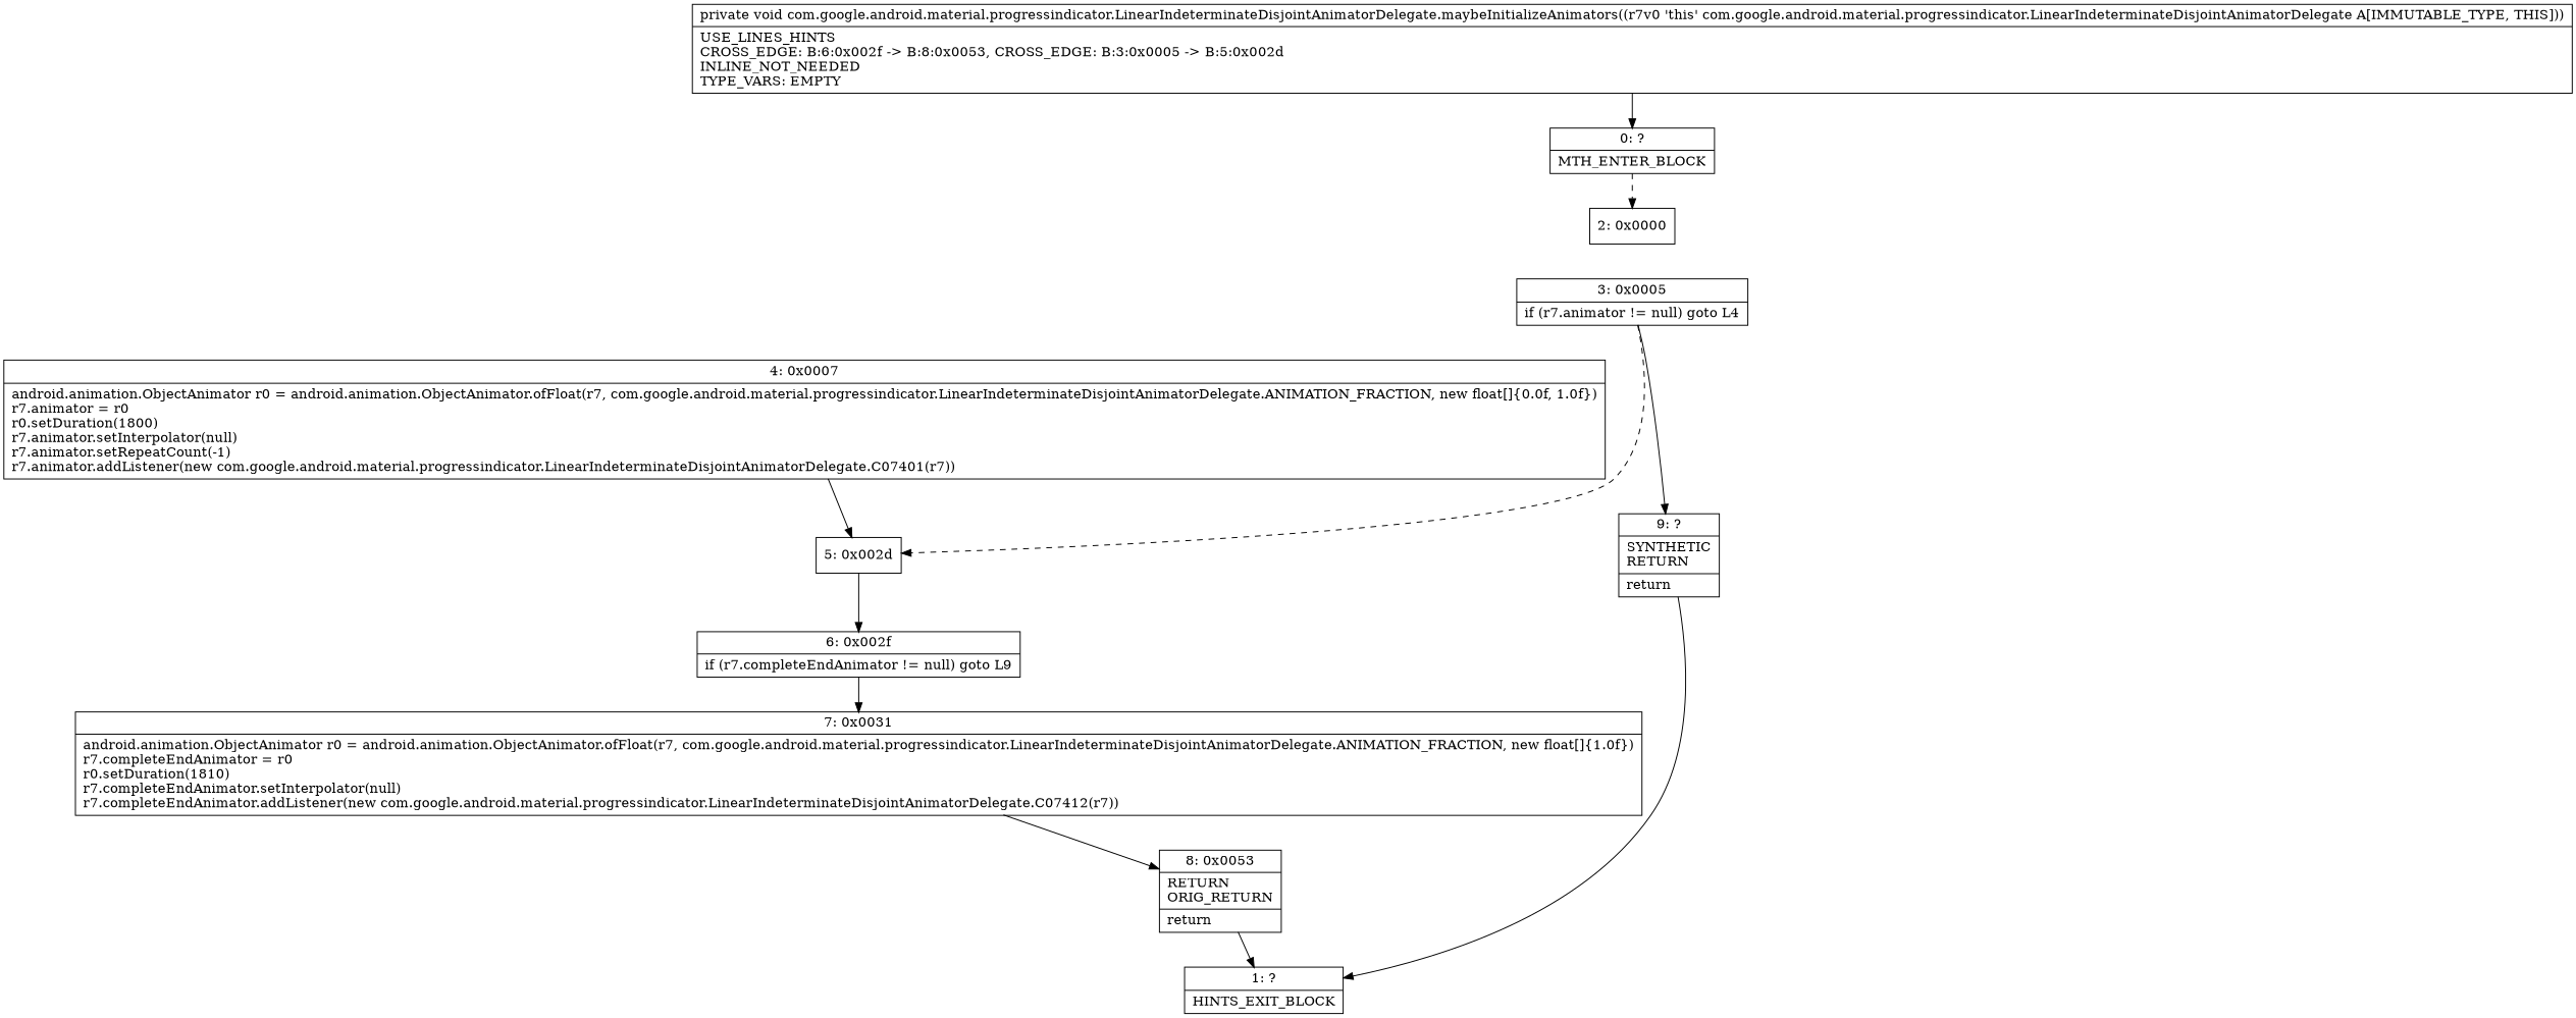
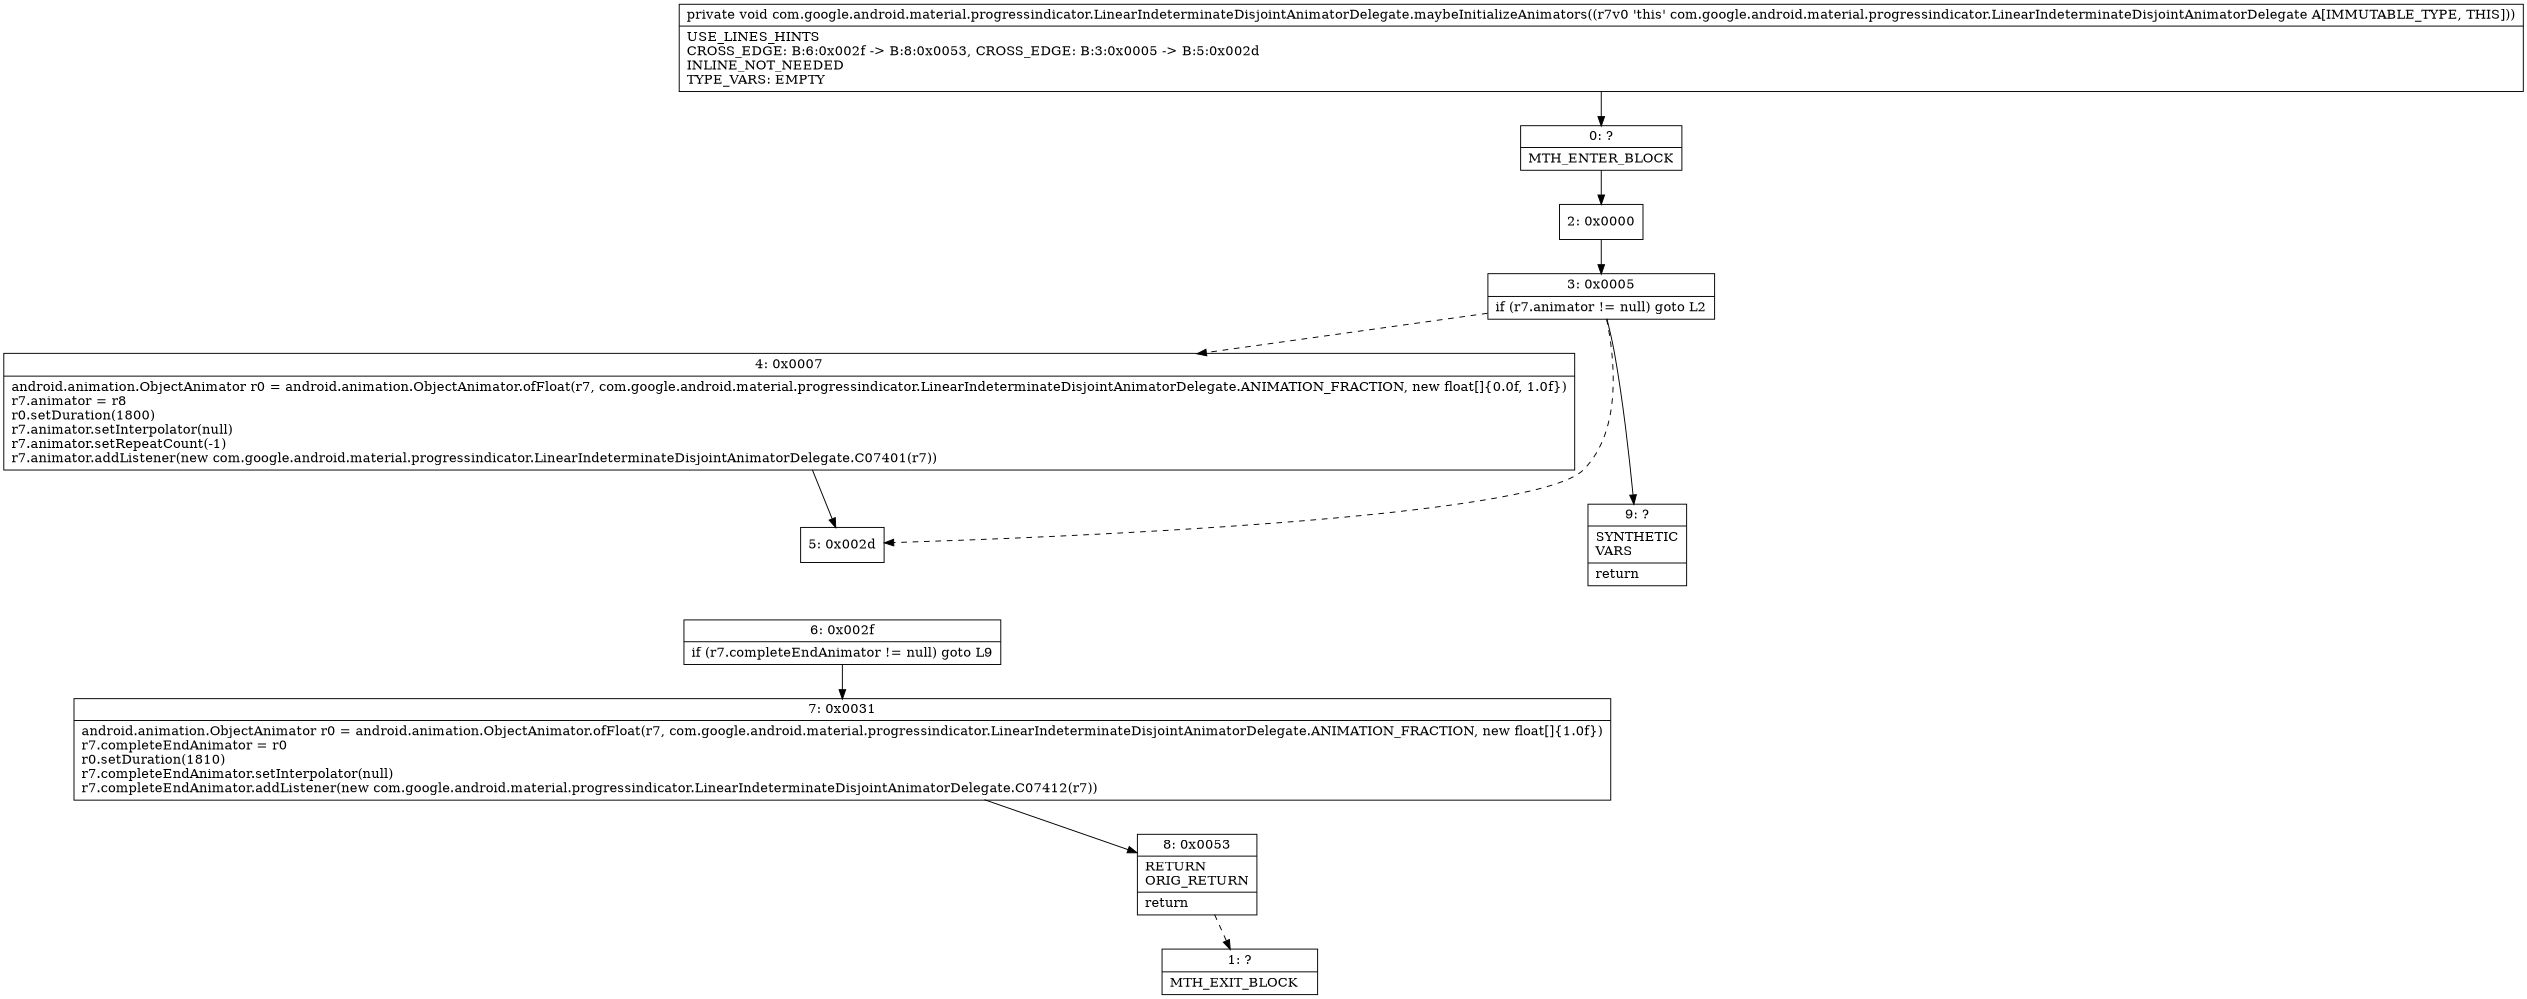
  digraph {
    node [shape=record]
    n1 [label="{0\:\ ?|MTH_ENTER_BLOCK\l}"]
    n2 [label="{2\:\ 0x0000}"]
-   n3 [label="{3\:\ 0x0005|if (r7.animator != null) goto L4\l}"]
-   n4 [label="{4\:\ 0x0007|android.animation.ObjectAnimator r0 = android.animation.ObjectAnimator.ofFloat(r7, com.google.android.material.progressindicator.LinearIndeterminateDisjointAnimatorDelegate.ANIMATION_FRACTION, new float[]\{0.0f, 1.0f\})\lr7.animator = r0\lr0.setDuration(1800)\lr7.animator.setInterpolator(null)\lr7.animator.setRepeatCount(\-1)\lr7.animator.addListener(new com.google.android.material.progressindicator.LinearIndeterminateDisjointAnimatorDelegate.C07401(r7))\l}"]
+   n3 [label="{3\:\ 0x0005|if (r7.animator != null) goto L2\l}"]
+   n4 [label="{4\:\ 0x0007|android.animation.ObjectAnimator r0 = android.animation.ObjectAnimator.ofFloat(r7, com.google.android.material.progressindicator.LinearIndeterminateDisjointAnimatorDelegate.ANIMATION_FRACTION, new float[]\{0.0f, 1.0f\})\lr7.animator = r8\lr0.setDuration(1800)\lr7.animator.setInterpolator(null)\lr7.animator.setRepeatCount(\-1)\lr7.animator.addListener(new com.google.android.material.progressindicator.LinearIndeterminateDisjointAnimatorDelegate.C07401(r7))\l}"]
    n5 [label="{5\:\ 0x002d}"]
-   n6 [label="{9\:\ ?|SYNTHETIC\lRETURN\l|return\l}"]
+   n6 [label="{9\:\ ?|SYNTHETIC\lVARS\l|return\l}"]
    n7 [label="{6\:\ 0x002f|if (r7.completeEndAnimator != null) goto L9\l}"]
    n8 [label="{7\:\ 0x0031|android.animation.ObjectAnimator r0 = android.animation.ObjectAnimator.ofFloat(r7, com.google.android.material.progressindicator.LinearIndeterminateDisjointAnimatorDelegate.ANIMATION_FRACTION, new float[]\{1.0f\})\lr7.completeEndAnimator = r0\lr0.setDuration(1810)\lr7.completeEndAnimator.setInterpolator(null)\lr7.completeEndAnimator.addListener(new com.google.android.material.progressindicator.LinearIndeterminateDisjointAnimatorDelegate.C07412(r7))\l}"]
    n9 [label="{8\:\ 0x0053|RETURN\lORIG_RETURN\l|return\l}"]
-   n10 [label="{1\:\ ?|HINTS_EXIT_BLOCK\l}"]
+   n10 [label="{1\:\ ?|MTH_EXIT_BLOCK\l}"]
    n11 [label="{private void com.google.android.material.progressindicator.LinearIndeterminateDisjointAnimatorDelegate.maybeInitializeAnimators((r7v0 'this' com.google.android.material.progressindicator.LinearIndeterminateDisjointAnimatorDelegate A[IMMUTABLE_TYPE, THIS]))  | USE_LINES_HINTS\lCROSS_EDGE: B:6:0x002f \-\> B:8:0x0053, CROSS_EDGE: B:3:0x0005 \-\> B:5:0x002d\lINLINE_NOT_NEEDED\lTYPE_VARS: EMPTY\l}"]
-   n1 -> n2 [style=dashed]
+   n1 -> n2
+   n2 -> n3
+   n3 -> n4 [style=dashed]
    n3 -> n5 [style=dashed]
    n3 -> n6
    n4 -> n5
-   n5 -> n7
-   n6 -> n10
    n7 -> n8 [style=solid]
    n8 -> n9
-   n9 -> n10
+   n9 -> n10 [style=dashed]
    n11 -> n1
  }
